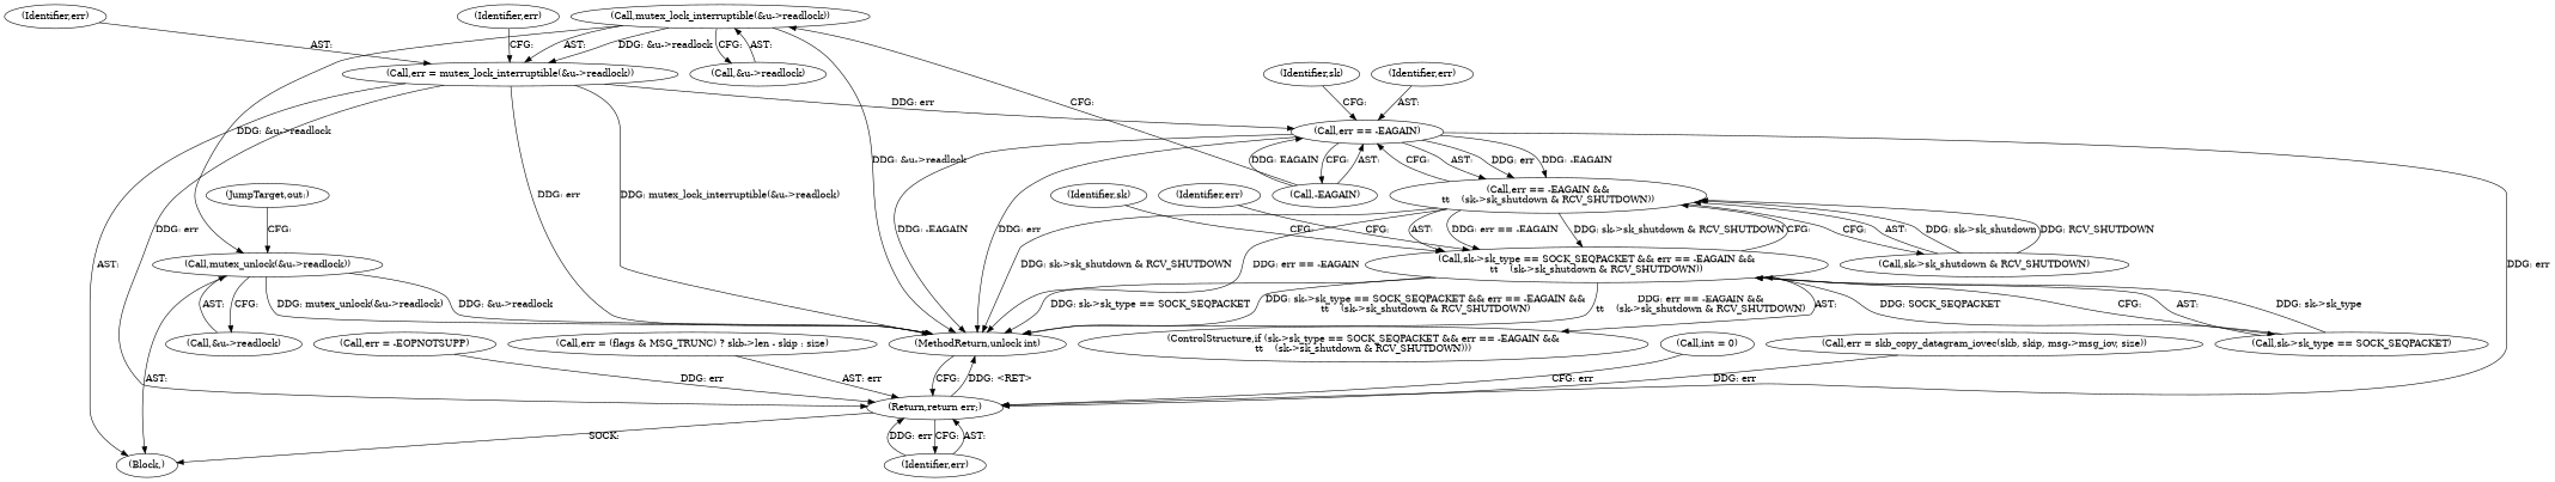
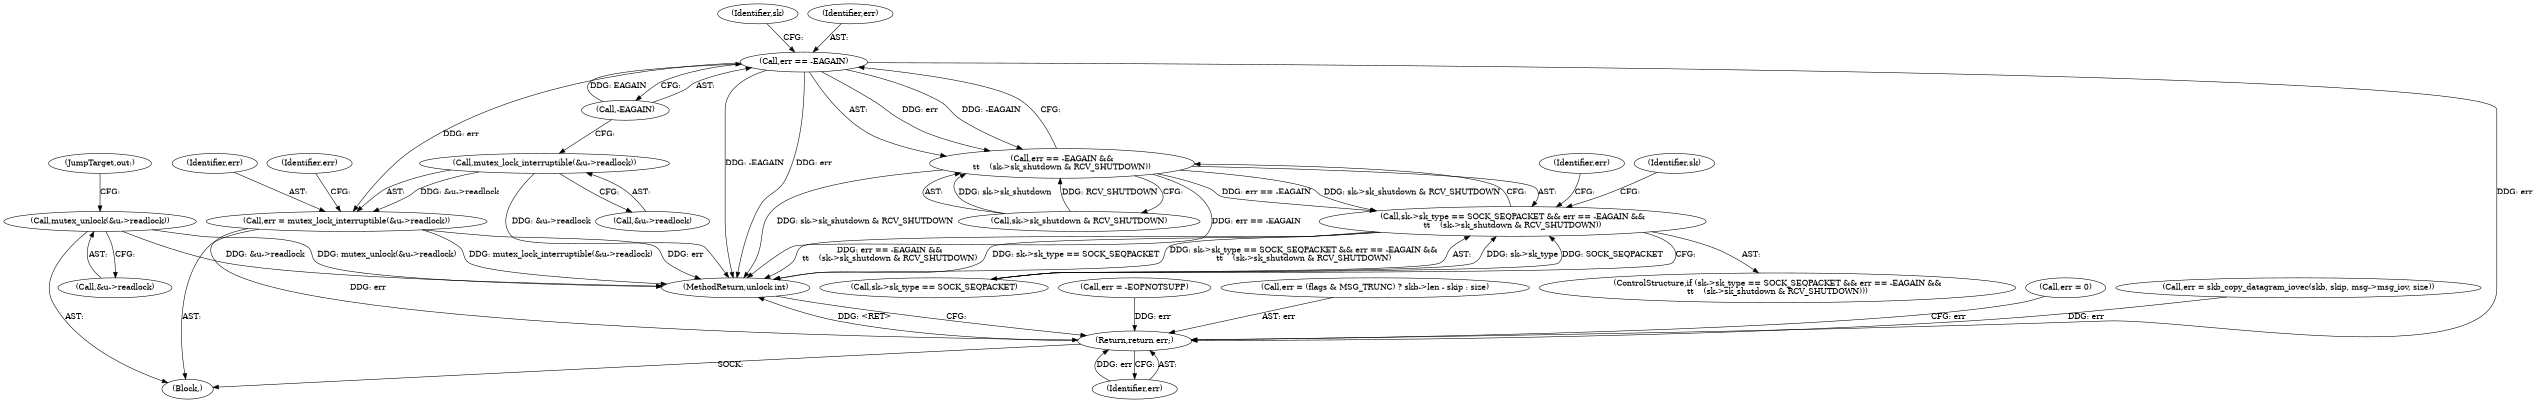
  digraph {
    n1 [label="(Call,mutex_lock_interruptible(&u->readlock))"]
    n2 [label="(Call,err = mutex_lock_interruptible(&u->readlock))"]
    n3 [label="(Call,mutex_unlock(&u->readlock))"]
    n4 [label="(MethodReturn,unlock int)"]
    n5 [label="(Call,&u->readlock)"]
    n6 [label="(Call,err == -EAGAIN)"]
    n7 [label="(Return,return err;)"]
    n8 [label="(Block,)"]
    n9 [label="(Call,&u->readlock)"]
    n10 [label="(Call,err == -EAGAIN &&\n\t\t    (sk->sk_shutdown & RCV_SHUTDOWN))"]
    n11 [label="(Call,-EAGAIN)"]
    n12 [label="(Identifier,err)"]
    n13 [label="(Call,sk->sk_type == SOCK_SEQPACKET && err == -EAGAIN &&\n\t\t    (sk->sk_shutdown & RCV_SHUTDOWN))"]
    n14 [label="(Call,sk->sk_shutdown & RCV_SHUTDOWN)"]
    n15 [label="(Call,sk->sk_type == SOCK_SEQPACKET)"]
    n16 [label="(ControlStructure,if (sk->sk_type == SOCK_SEQPACKET && err == -EAGAIN &&\n\t\t    (sk->sk_shutdown & RCV_SHUTDOWN)))"]
    n17 [label="(Identifier,sk)"]
    n18 [label="(Identifier,sk)"]
    n19 [label="(Call,err = -EOPNOTSUPP)"]
    n20 [label="(Call,err = (flags & MSG_TRUNC) ? skb->len - skip : size)"]
    n21 [label="(Identifier,err)"]
    n22 [label="(JumpTarget,out:)"]
-   n23 [label="(Call,int = 0)"]
+   n23 [label="(Call,err = 0)"]
    n24 [label="(Identifier,err)"]
    n25 [label="(Identifier,err)"]
    n26 [label="(Identifier,err)"]
    n27 [label="(Call,err = skb_copy_datagram_iovec(skb, skip, msg->msg_iov, size))"]
    n1 -> n2 [label="AST: "]
    n1 -> n2 [label="DDG: &u->readlock"]
-   n1 -> n3 [label="DDG: &u->readlock"]
    n1 -> n4 [label="DDG: &u->readlock"]
    n1 -> n5 [label="CFG: "]
    n2 -> n4 [label="DDG: err"]
    n2 -> n4 [label="DDG: mutex_lock_interruptible(&u->readlock)"]
-   n2 -> n6 [label="DDG: err"]
+   n6 -> n2 [label="DDG: err"]
    n2 -> n7 [label="DDG: err"]
    n2 -> n8 [label="AST: "]
    n3 -> n4 [label="DDG: mutex_unlock(&u->readlock)"]
    n3 -> n4 [label="DDG: &u->readlock"]
    n3 -> n8 [label="AST: "]
    n3 -> n9 [label="CFG: "]
    n4 -> n7 [label="CFG: "]
    n5 -> n1 [label="AST: "]
    n6 -> n4 [label="DDG: -EAGAIN"]
    n6 -> n4 [label="DDG: err"]
    n6 -> n7 [label="DDG: err"]
    n6 -> n10 [label="AST: "]
    n6 -> n10 [label="DDG: err"]
    n6 -> n10 [label="DDG: -EAGAIN"]
    n6 -> n11 [label="CFG: "]
    n7 -> n4 [label="DDG: <RET>"]
    n7 -> n8 [label="SOCK: "]
    n7 -> n12 [label="CFG: "]
    n9 -> n3 [label="AST: "]
    n10 -> n4 [label="DDG: sk->sk_shutdown & RCV_SHUTDOWN"]
    n10 -> n4 [label="DDG: err == -EAGAIN"]
    n10 -> n6 [label="CFG: "]
    n10 -> n13 [label="AST: "]
    n10 -> n13 [label="DDG: err == -EAGAIN"]
    n10 -> n13 [label="DDG: sk->sk_shutdown & RCV_SHUTDOWN"]
    n10 -> n14 [label="CFG: "]
    n11 -> n1 [label="CFG: "]
    n11 -> n6 [label="AST: "]
    n11 -> n6 [label="DDG: EAGAIN"]
    n12 -> n7 [label="AST: "]
    n12 -> n7 [label="DDG: err"]
    n13 -> n4 [label="DDG: sk->sk_type == SOCK_SEQPACKET"]
    n13 -> n4 [label="DDG: sk->sk_type == SOCK_SEQPACKET && err == -EAGAIN &&\n\t\t    (sk->sk_shutdown & RCV_SHUTDOWN)"]
    n13 -> n4 [label="DDG: err == -EAGAIN &&\n\t\t    (sk->sk_shutdown & RCV_SHUTDOWN)"]
    n13 -> n10 [label="CFG: "]
    n13 -> n15 [label="CFG: "]
    n13 -> n16 [label="AST: "]
    n14 -> n10 [label="AST: "]
    n14 -> n10 [label="DDG: sk->sk_shutdown"]
    n14 -> n10 [label="DDG: RCV_SHUTDOWN"]
    n15 -> n13 [label="AST: "]
    n15 -> n13 [label="DDG: sk->sk_type"]
    n15 -> n13 [label="DDG: SOCK_SEQPACKET"]
    n17 -> n13 [label="CFG: "]
    n18 -> n6 [label="CFG: "]
    n19 -> n7 [label="DDG: err"]
    n20 -> n7 [label="AST: err"]
    n21 -> n2 [label="AST: "]
    n22 -> n3 [label="CFG: "]
    n23 -> n7 [label="CFG: err"]
    n24 -> n2 [label="CFG: "]
    n25 -> n6 [label="AST: "]
    n26 -> n13 [label="CFG: "]
    n27 -> n7 [label="DDG: err"]
  }
